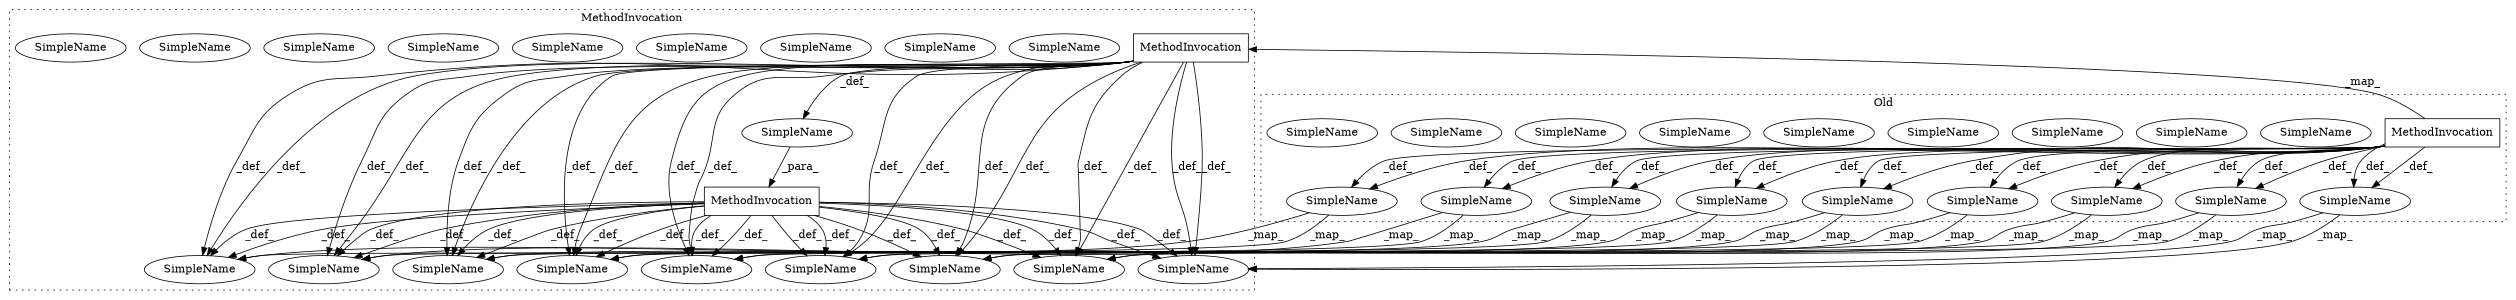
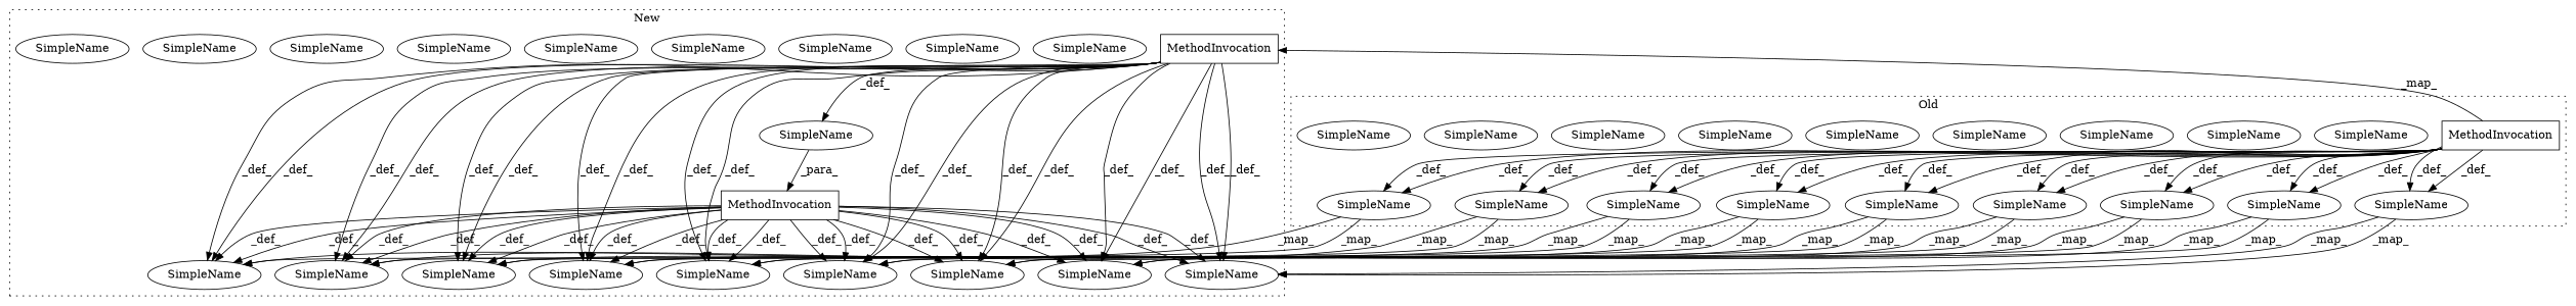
  digraph {
    node [a=42 l=3 s=4916 shape=ellipse]
    n1 [a=32 l="6,1" label=MethodInvocation s="3433,3452" shape=box]
    n2 [label=SimpleName]
    n3 [label=SimpleName s=4712]
    n4 [l=7 label=SimpleName s=4356]
    n5 [l=4 label=SimpleName s=4132]
    n6 [label=SimpleName s=4800]
    n7 [l=4 label=SimpleName s=3810]
    n8 [l=4 label=SimpleName s=3810]
    n9 [l=7 label=SimpleName s=4356]
    n10 [l=6 label=SimpleName s=3895]
    n11 [label=SimpleName s=4800]
    n12 [l=4 label=SimpleName s=5031]
    n13 [l=4 label=SimpleName s=5031]
    n14 [label=SimpleName]
    n15 [label=SimpleName s=4712]
    n16 [l=6 label=SimpleName s=3895]
    n17 [l=4 label=SimpleName s=4132]
    n18 [l=7 label=SimpleName s=3460]
    n19 [l=7 label=SimpleName s=3460]
    n20 [a=32 l="6,1" label=MethodInvocation s="3481,3500" shape=box]
    n21 [a=32 l="5,1" label=MethodInvocation s="3476,3501" shape=box]
    n22 [l=4 label=SimpleName s=3859]
    n23 [l=4 label=SimpleName s=4181]
    n24 [l=6 label=SimpleName s=3944]
    n25 [label=SimpleName s=4761]
    n26 [label=SimpleName s=4761]
    n27 [l=4 label=SimpleName s=4181]
    n28 [l=7 label=SimpleName s=3509]
    n29 [l=4 label=SimpleName s=5080]
    n30 [l=4 label=SimpleName s=5080]
    n31 [l=7 label=SimpleName s=4405]
    n32 [label=SimpleName s=4849]
    n33 [l=7 label=SimpleName s=4405]
    n34 [label=SimpleName s=4849]
    n35 [label=SimpleName s=4965]
    n36 [l=6 label=SimpleName s=3944]
    n37 [label=SimpleName s=4965]
    n38 [l=7 label=SimpleName s=3509]
    n39 [l=4 label=SimpleName s=3859]
    n40 [label=SimpleName l="" s=""]
    subgraph cluster_1 {
      label=Old
      style=dotted
      n1
      n2
      n3
      n4
      n5
      n6
      n7
      n8
      n9
      n10
      n11
      n12
      n13
      n14
      n15
      n16
      n17
      n18
      n19
    }
    subgraph cluster_2 {
-     label=MethodInvocation
+     label=New
      style=dotted
      n20
      n21
      n22
      n23
      n24
      n25
      n26
      n27
      n28
      n29
      n30
      n31
      n32
      n33
      n34
      n35
      n36
      n37
      n38
      n39
      n40
    }
    n1 -> n5 [label=_def_]
    n1 -> n5 [label=_def_]
    n1 -> n6 [label=_def_]
    n1 -> n6 [label=_def_]
    n1 -> n8 [label=_def_]
    n1 -> n8 [label=_def_]
    n1 -> n9 [label=_def_]
    n1 -> n9 [label=_def_]
    n1 -> n13 [label=_def_]
    n1 -> n13 [label=_def_]
    n1 -> n14 [label=_def_]
    n1 -> n14 [label=_def_]
    n1 -> n15 [label=_def_]
    n1 -> n15 [label=_def_]
    n1 -> n16 [label=_def_]
    n1 -> n16 [label=_def_]
    n1 -> n19 [label=_def_]
    n1 -> n19 [label=_def_]
    n1 -> n20 [label=_map_]
    n5 -> n23 [label=_map_]
    n5 -> n23 [label=_map_]
    n6 -> n34 [label=_map_]
    n6 -> n34 [label=_map_]
    n8 -> n22 [label=_map_]
    n8 -> n22 [label=_map_]
    n9 -> n31 [label=_map_]
    n9 -> n31 [label=_map_]
    n13 -> n29 [label=_map_]
    n13 -> n29 [label=_map_]
    n14 -> n35 [label=_map_]
    n14 -> n35 [label=_map_]
    n15 -> n26 [label=_map_]
    n15 -> n26 [label=_map_]
    n16 -> n24 [label=_map_]
    n16 -> n24 [label=_map_]
    n19 -> n38 [label=_map_]
    n19 -> n38 [label=_map_]
    n20 -> n22 [label=_def_]
    n20 -> n22 [label=_def_]
    n20 -> n23 [label=_def_]
    n20 -> n23 [label=_def_]
    n20 -> n24 [label=_def_]
    n20 -> n24 [label=_def_]
    n20 -> n26 [label=_def_]
    n20 -> n26 [label=_def_]
    n20 -> n29 [label=_def_]
    n20 -> n29 [label=_def_]
    n20 -> n31 [label=_def_]
    n20 -> n31 [label=_def_]
    n20 -> n34 [label=_def_]
    n20 -> n34 [label=_def_]
    n20 -> n35 [label=_def_]
    n20 -> n35 [label=_def_]
    n20 -> n38 [label=_def_]
    n20 -> n38 [label=_def_]
    n20 -> n40 [label=_def_]
    n21 -> n22 [label=_def_]
    n21 -> n22 [label=_def_]
    n21 -> n23 [label=_def_]
    n21 -> n23 [label=_def_]
    n21 -> n24 [label=_def_]
    n21 -> n24 [label=_def_]
    n21 -> n26 [label=_def_]
    n21 -> n26 [label=_def_]
    n21 -> n29 [label=_def_]
    n21 -> n29 [label=_def_]
    n21 -> n31 [label=_def_]
    n21 -> n31 [label=_def_]
    n21 -> n34 [label=_def_]
    n21 -> n34 [label=_def_]
    n21 -> n35 [label=_def_]
    n21 -> n35 [label=_def_]
    n21 -> n38 [label=_def_]
    n21 -> n38 [label=_def_]
    n40 -> n21 [label=_para_]
  }
